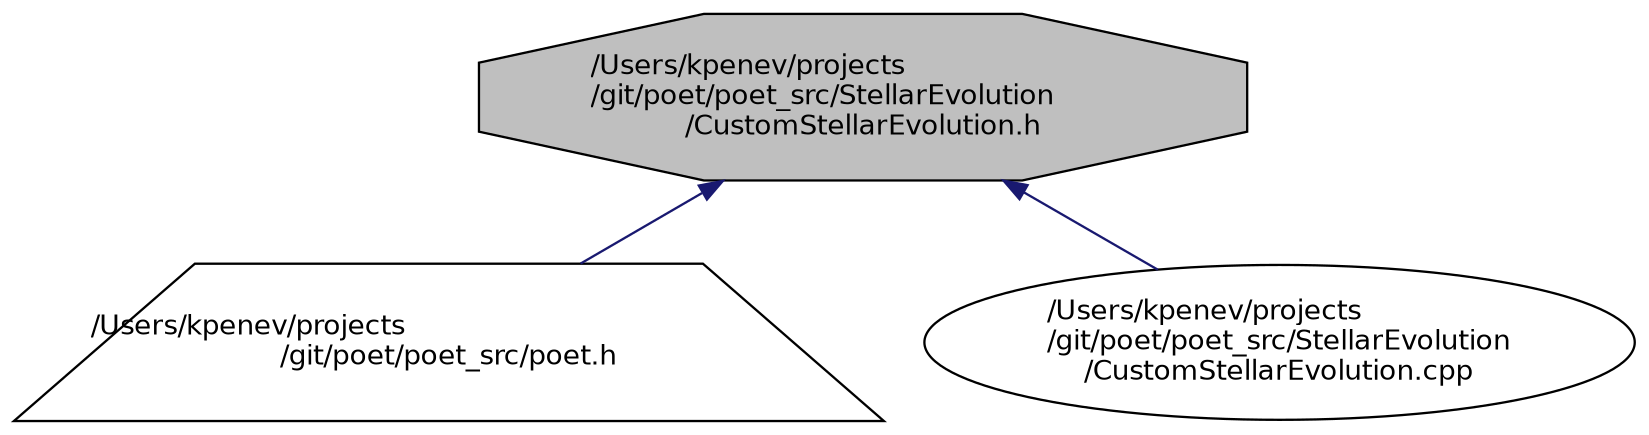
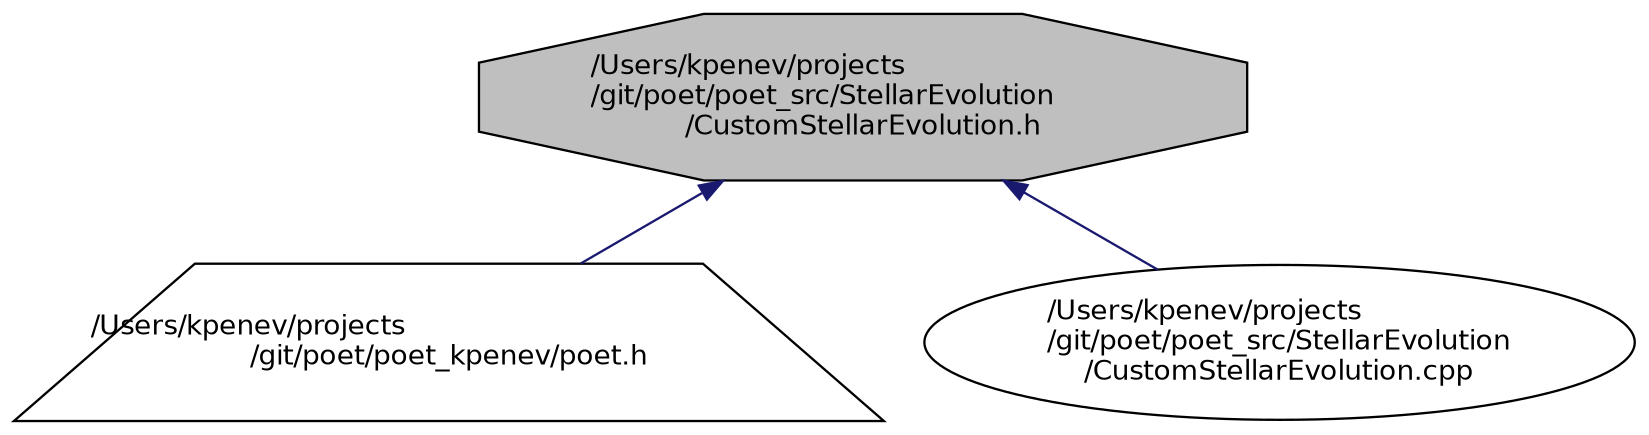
  digraph {
    node [color=black fillcolor=white fontname=Helvetica fontsize=12 style=filled]
    edge [color=midnightblue dir=back fontname=Helvetica fontsize=12 labelfontname=Helvetica labelfontsize=12 style=solid]
    n1 [fillcolor=grey75 fontcolor=black height=0.2 label="/Users/kpenev/projects\l/git/poet/poet_src/StellarEvolution\l/CustomStellarEvolution.h" shape=octagon width=0.4]
-   n2 [height=0.2 label="/Users/kpenev/projects\l/git/poet/poet_src/poet.h" shape=trapezium width=0.4]
+   n2 [height=0.2 label="/Users/kpenev/projects\l/git/poet/poet_kpenev/poet.h" shape=trapezium width=0.4]
    n3 [height=0.2 label="/Users/kpenev/projects\l/git/poet/poet_src/StellarEvolution\l/CustomStellarEvolution.cpp" shape=ellipse width=0.4]
    n1 -> n2
    n1 -> n3
  }
